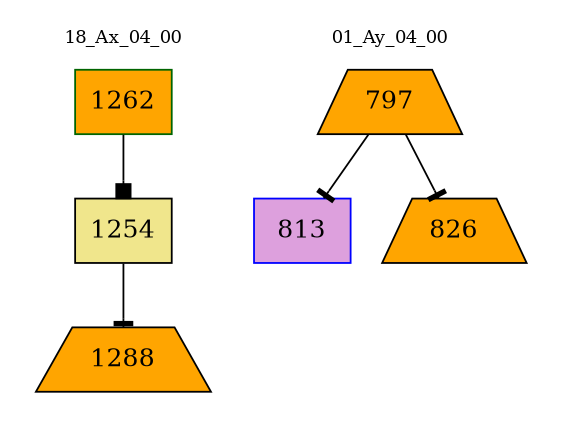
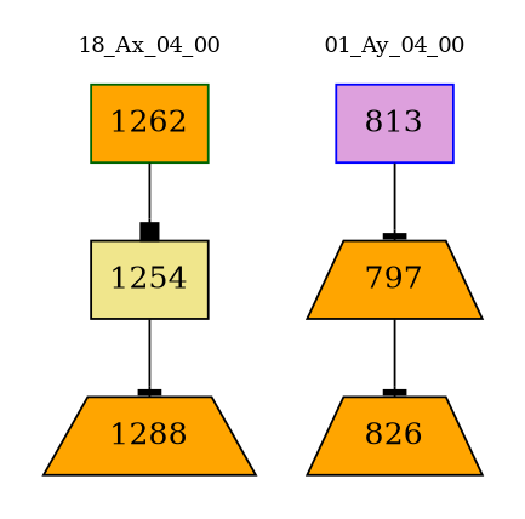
  digraph {
    node [color=black fillcolor=orange shape=box style=filled]
    edge [arrowhead=tee color=black]
    n1 [color=darkgreen label=1262]
    n2 [fillcolor=khaki label=1254]
    n3 [label=1288 shape=trapezium]
    n4 [color=blue fillcolor=plum label=813]
    n5 [label=797 shape=trapezium]
    n6 [label=826 shape=trapezium]
    subgraph cluster_1 {
      color=white
      fontsize=10
      label="18_Ax_04_00"
      n1
      n2
      n3
    }
    subgraph cluster_2 {
      color=white
      fontsize=10
      label="01_Ay_04_00"
      n4
      n5
      n6
    }
    n1 -> n2 [arrowhead=box]
    n2 -> n3
-   n5 -> n4
+   n4 -> n5
    n5 -> n6
  }
